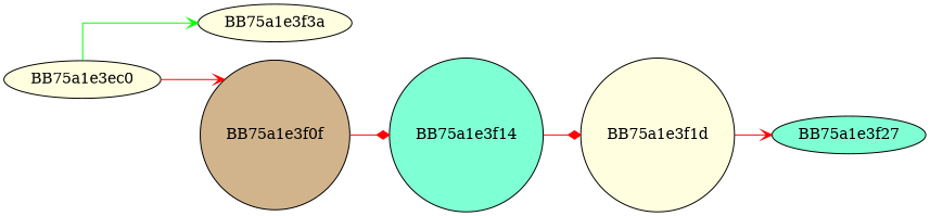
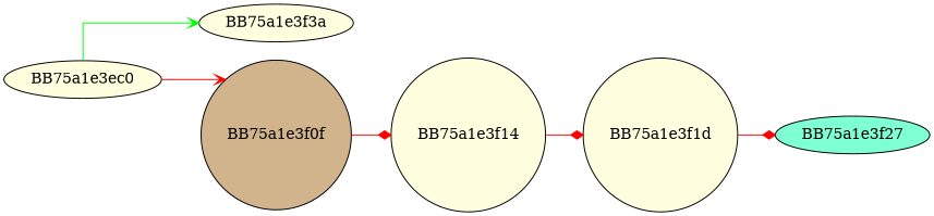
  digraph {
    rankdir=LR
    splines=ortho
    node [fillcolor=lightyellow shape=ellipse style=filled]
    edge [arrowhead=vee color=red]
    BB75a1e3ec0
    BB75a1e3f3a
    BB75a1e3f0f [fillcolor=tan shape=circle]
-   BB75a1e3f14 [fillcolor=aquamarine shape=circle]
+   BB75a1e3f14 [shape=circle]
    BB75a1e3f1d [shape=circle]
    BB75a1e3f27 [fillcolor=aquamarine]
    BB75a1e3ec0 -> BB75a1e3f3a [color=green]
    BB75a1e3ec0 -> BB75a1e3f0f
    BB75a1e3f0f -> BB75a1e3f14 [arrowhead=diamond]
    BB75a1e3f14 -> BB75a1e3f1d [arrowhead=diamond]
-   BB75a1e3f1d -> BB75a1e3f27
+   BB75a1e3f1d -> BB75a1e3f27 [arrowhead=diamond]
  }
